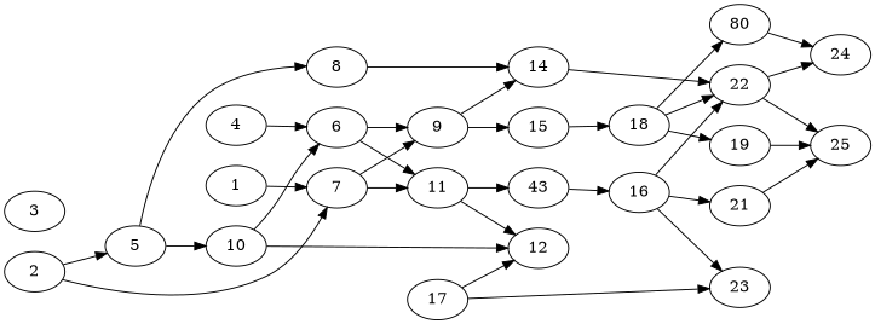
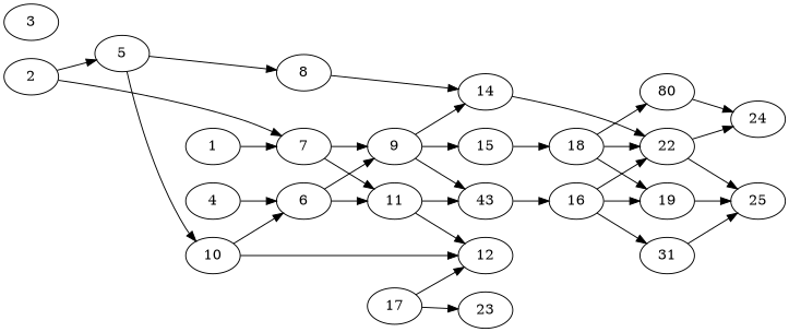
  digraph {
    rankdir=LR
    node [alpha=0.19]
    1 [alpha=0.05 expect_size=14640128]
    7 [alpha=0.08 expect_size=37594112]
    9 [alpha=0.10 expect_size=21383168]
    11 [alpha=0.02 expect_size=34008064]
    14 [alpha=0.01 expect_size=42493952]
    n6 [alpha=0.09 expect_size=28444672 label=43]
    15 [alpha=0.11 expect_size=49292288]
    12 [alpha=0.16 expect_size=45832192]
    2 [alpha=0.13 expect_size=5821440]
    5 [alpha=0.11 expect_size=48562176]
    8 [expect_size=41023488]
    10 [alpha=0.09 expect_size=49685504]
    6 [alpha=0.02 expect_size=38792192]
    3 [alpha=0.06 expect_size=22013952]
    4 [alpha=0.03 expect_size=16025600]
    22 [alpha=0.03 expect_size=50226176]
    16 [alpha=0.12 expect_size=28425216]
    18 [alpha=0.06 expect_size=50025472]
    19 [expect_size=47842304]
    n20 [alpha=0.17 expect_size=24181760 label=80]
    23 [alpha=0.13 expect_size=40245248]
-   21 [alpha=0.20 expect_size=44931072]
+   21 [alpha=0.20 expect_size=44931072 label=31]
    17 [expect_size=31987712]
    25 [alpha=0.00 expect_size=15970304]
    24 [alpha=0.07 expect_size=14554112]
    1 -> 7
    7 -> 9
    7 -> 11
    9 -> 14
+   9 -> n6
    9 -> 15
    11 -> n6
    11 -> 12
    14 -> 22
    n6 -> 16
    15 -> 18
    2 -> 7
    2 -> 5
    5 -> 8
    5 -> 10
    8 -> 14
    10 -> 12
    10 -> 6
    6 -> 9
    6 -> 11
    4 -> 6
    22 -> 25
    22 -> 24
    16 -> 22
-   16 -> 23
+   16 -> 19
    16 -> 21
    18 -> 22
    18 -> 19
    18 -> n20
    19 -> 25
    n20 -> 24
    21 -> 25
    17 -> 12
    17 -> 23
  }
